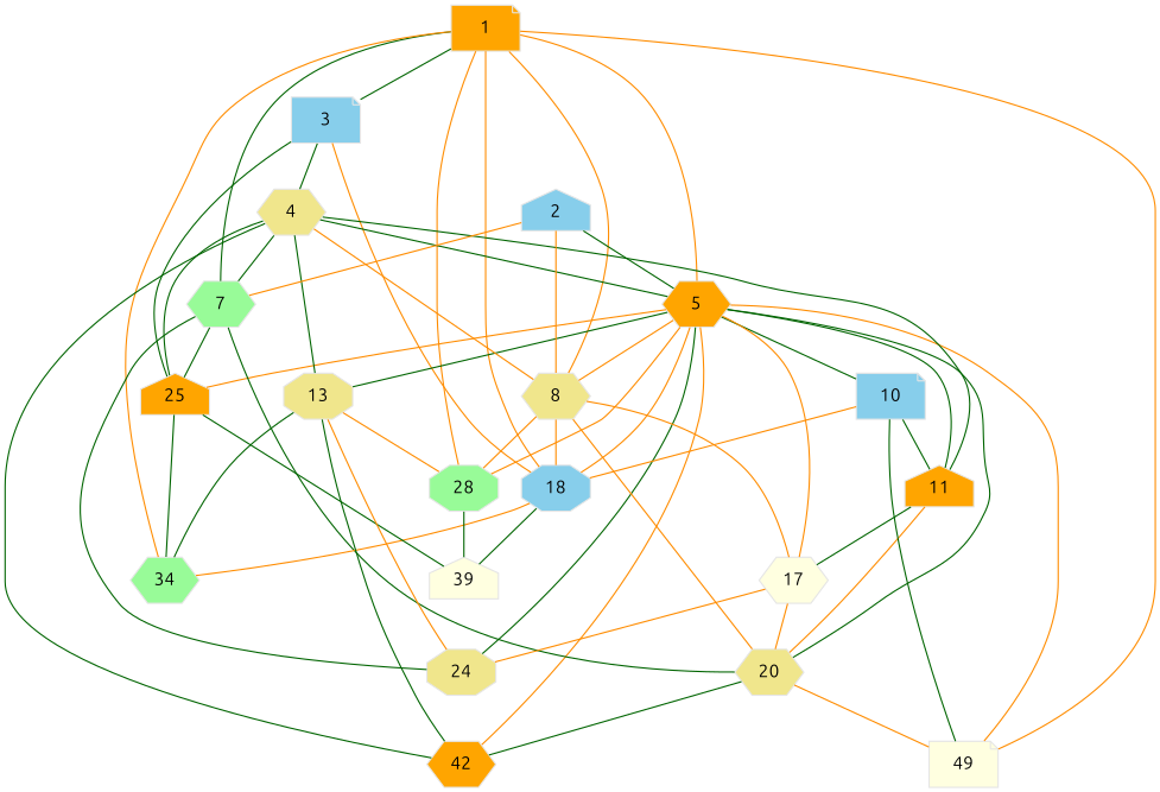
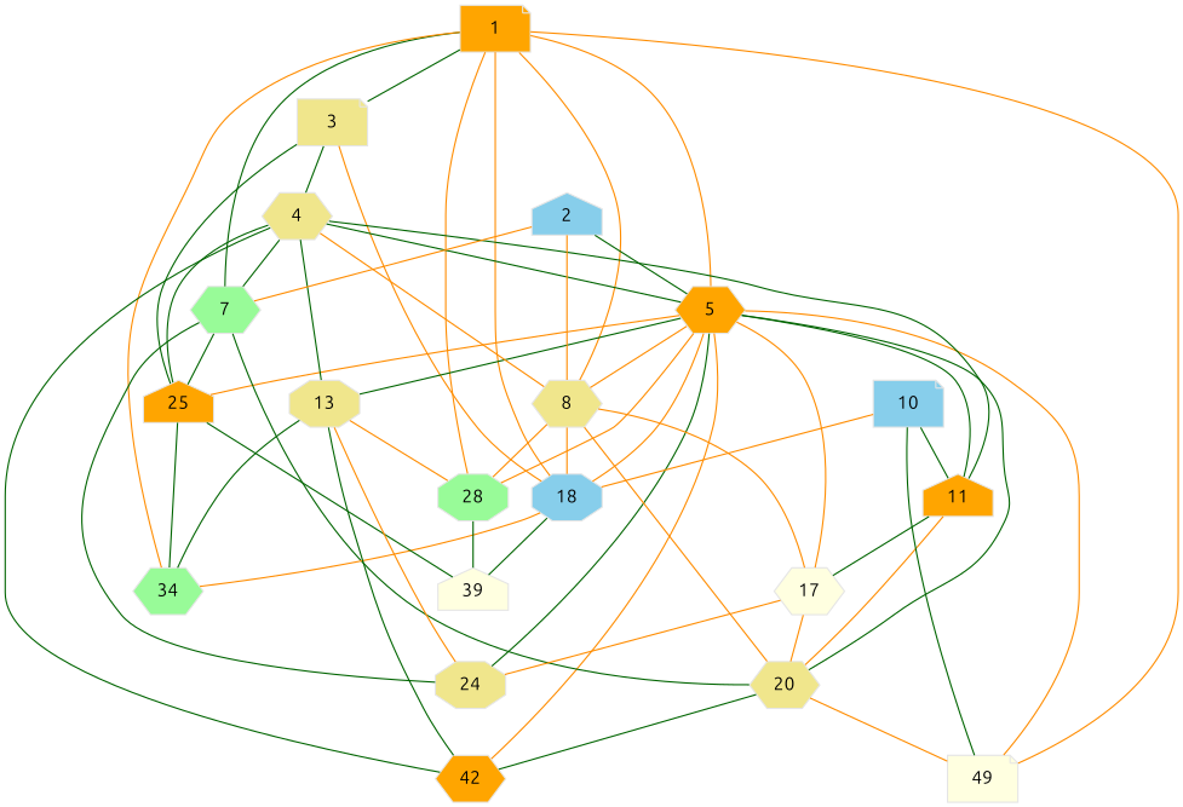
  graph {
    fontname=Ubuntu
    node [color=gray90 fillcolor=orange fontname=Ubuntu shape=hexagon style=filled]
    edge [color=darkgreen fontname=Ubuntu]
    1 [shape=note super="+15+26+19"]
-   3 [fillcolor=skyblue shape=note]
+   3 [fillcolor=khaki shape=note]
    5 [super="+29+35+36+12"]
    7 [fillcolor=palegreen super="+23"]
    8 [fillcolor=khaki super="+21+9+16"]
    18 [fillcolor=skyblue shape=octagon super="+41"]
    28 [fillcolor=palegreen shape=octagon super="+47"]
    34 [fillcolor=palegreen]
    49 [fillcolor=lightyellow shape=note]
    4 [fillcolor=khaki super="+6+38"]
    25 [shape=house super="+32"]
    11 [shape=house super="+14"]
    13 [fillcolor=khaki shape=octagon super="+31"]
    42
    10 [fillcolor=skyblue shape=note]
    17 [fillcolor=lightyellow super="+43"]
    20 [fillcolor=khaki super="+33"]
    24 [fillcolor=khaki shape=octagon]
    39 [fillcolor=lightyellow shape=house]
    2 [fillcolor=skyblue shape=house]
    1 -- 3
    1 -- 5 [color=darkorange]
    1 -- 7
    1 -- 8 [color=darkorange weight=2]
    1 -- 18 [color=darkorange weight=2]
    1 -- 28 [color=darkorange]
    1 -- 34 [color=darkorange]
    1 -- 49 [color=darkorange]
    3 -- 18 [color=darkorange]
    3 -- 4
    3 -- 25
    5 -- 8 [color=darkorange]
    5 -- 18 [color=darkorange]
    5 -- 28 [color=darkorange weight=2]
    5 -- 49 [color=darkorange]
    5 -- 25 [color=darkorange]
    5 -- 11
    5 -- 13
    5 -- 42 [color=darkorange]
-   5 -- 10
    5 -- 17 [color=darkorange weight=2]
    5 -- 20
    5 -- 24
    7 -- 25
    7 -- 20 [weight=2]
    7 -- 24
    8 -- 18 [color=darkorange]
    8 -- 28 [color=darkorange]
    8 -- 17 [color=darkorange weight=2]
    8 -- 20 [color=darkorange]
    18 -- 34 [color=darkorange]
    18 -- 39
    28 -- 39
    4 -- 5 [weight=2]
    4 -- 7 [weight=2]
    4 -- 8 [color=darkorange weight=2]
    4 -- 25
    4 -- 11 [weight=2]
    4 -- 13
    4 -- 42
    25 -- 34
    25 -- 39
    11 -- 17
    11 -- 20 [color=darkorange]
    13 -- 28 [color=darkorange]
    13 -- 34
    13 -- 42
    13 -- 24 [color=darkorange]
    10 -- 18 [color=darkorange]
    10 -- 49
    10 -- 11
    17 -- 20 [color=darkorange]
    17 -- 24 [color=darkorange]
    20 -- 49 [color=darkorange]
    20 -- 42
    2 -- 5
    2 -- 7 [color=darkorange]
    2 -- 8 [color=darkorange weight=2]
  }
